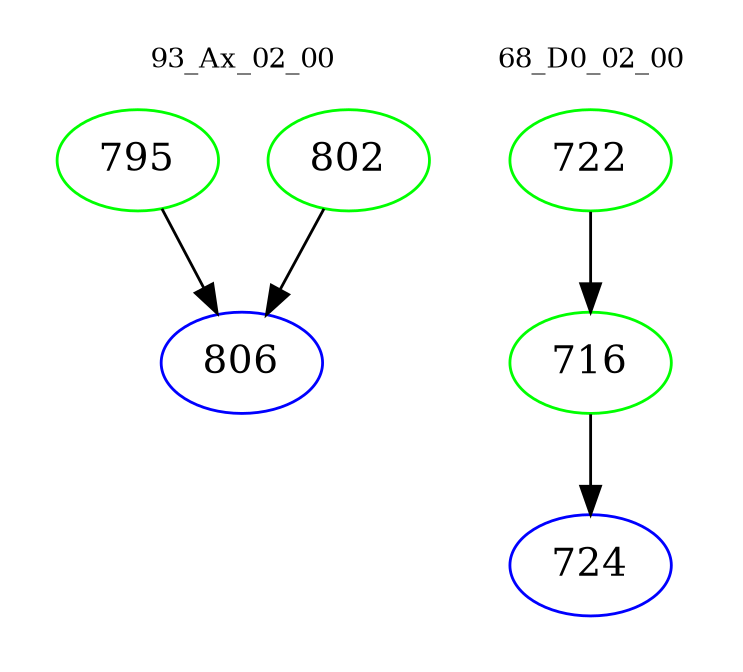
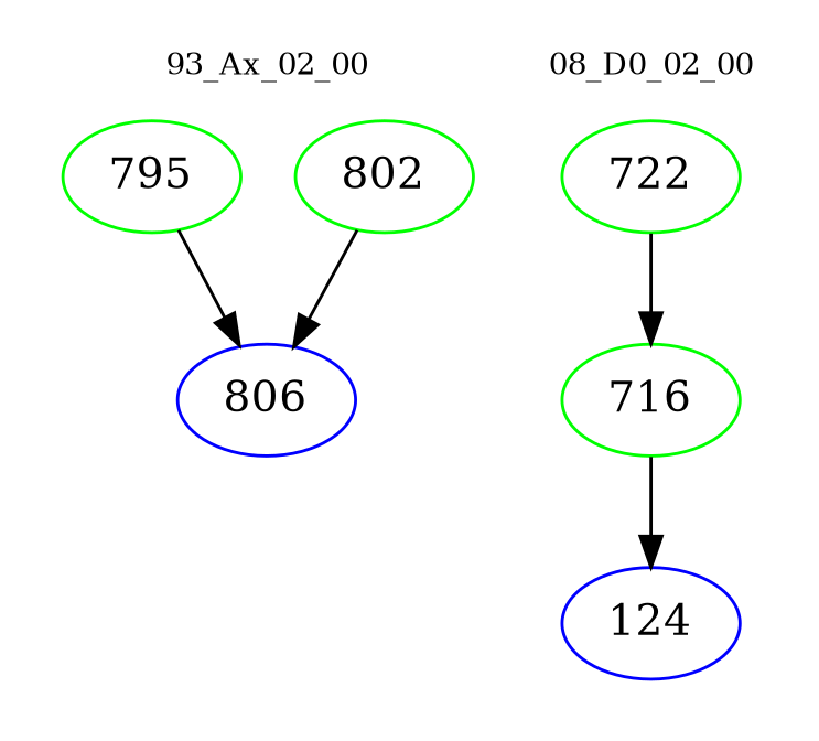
  digraph {
    node [color=green]
    edge [color=black]
    n1 [label=802]
    n2 [label=795]
    n3 [color=blue label=806]
    n4 [label=722]
    n5 [label=716]
-   n6 [color=blue label=724]
+   n6 [color=blue label=124]
    subgraph cluster_1 {
      color=white
      fontsize=10
      label="93_Ax_02_00"
      n1
      n2
      n3
    }
    subgraph cluster_2 {
      color=white
      fontsize=10
-     label="68_D0_02_00"
+     label="08_D0_02_00"
      n4
      n5
      n6
    }
    n1 -> n3
    n2 -> n3
    n4 -> n5
    n5 -> n6
  }
